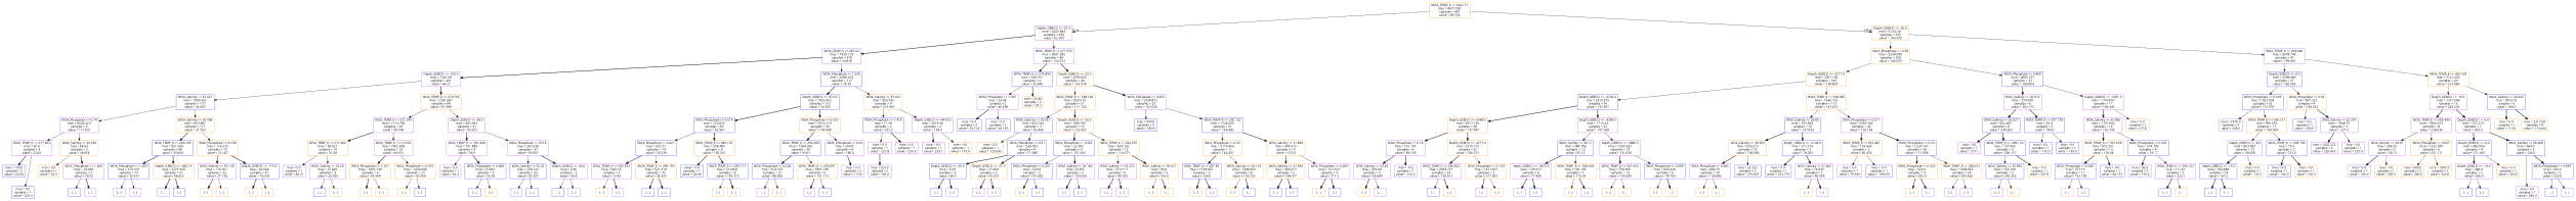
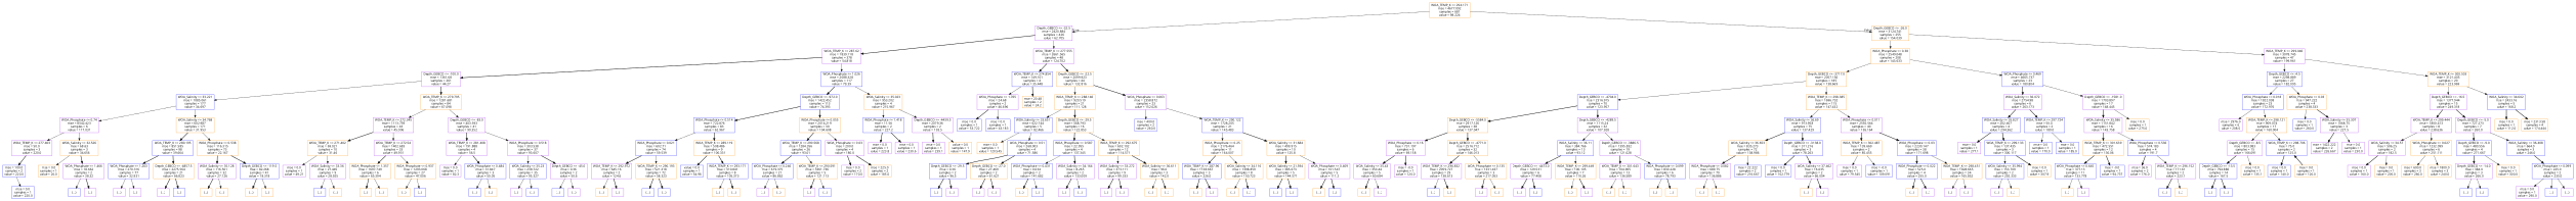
  digraph {
    fontname="Open Sans"
    node [color=darkorange fontname="Open Sans" shape=box]
    edge [fontname="Open Sans" style=solid]
    n1 [label="WOA_TEMP_K <= 294.171\nmse = 4677.092\nsamples = 681\nvalue = 98.224"]
    n2 [color=purple label="Depth_GEBCO <= -32.5\nmse = 2420.884\nsamples = 426\nvalue = 62.705"]
    n3 [label="Depth_GEBCO <= -26.0\nmse = 3124.741\nsamples = 255\nvalue = 154.039"]
    n4 [color=purple label="WOA_TEMP_K <= 287.62\nmse = 1839.118\nsamples = 378\nvalue = 54.818"]
    n5 [color=purple label="WOA_TEMP_K <= 277.555\nmse = 2661.565\nsamples = 48\nvalue = 124.702"]
    n6 [label="WOA_Phosphate <= 0.38\nmse = 2549.048\nsamples = 208\nvalue = 143.633"]
    n7 [color=purple label="WOA_TEMP_K <= 299.046\nmse = 3078.745\nsamples = 47\nvalue = 199.961"]
    n8 [color=purple label="Depth_GEBCO <= -100.0\nmse = 1361.68\nsamples = 261\nvalue = 44.27"]
    n9 [color=blue label="WOA_Phosphate <= 1.026\nmse = 2088.328\nsamples = 117\nvalue = 79.39"]
    n10 [color=blue label="WOA_TEMP_K <= 274.854\nmse = 149.101\nsamples = 4\nvalue = 35.448"]
    n11 [label="Depth_GEBCO <= -22.5\nmse = 2099.923\nsamples = 44\nvalue = 132.816"]
    n12 [color=blue label="WOA_Salinity <= 33.221\nmse = 1085.061\nsamples = 177\nvalue = 34.697"]
    n13 [label="WOA_TEMP_K <= 279.795\nmse = 1281.681\nsamples = 84\nvalue = 67.098"]
    n14 [color=blue label="Depth_GEBCO <= -972.0\nmse = 1422.452\nsamples = 113\nvalue = 74.393"]
    n15 [label="WOA_Salinity <= 35.023\nmse = 953.202\nsamples = 4\nvalue = 215.967"]
    n16 [color=purple label="WOA_Phosphate <= 0.74\nmse = 8542.423\nsamples = 6\nvalue = 117.031"]
    n17 [label="WOA_Salinity <= 34.768\nmse = 602.987\nsamples = 171\nvalue = 31.953"]
    n18 [color=purple label="WOA_TEMP_K <= 272.345\nmse = 1113.759\nsamples = 43\nvalue = 45.006"]
    n19 [color=purple label="Depth_GEBCO <= -83.0\nmse = 403.933\nsamples = 41\nvalue = 90.352"]
    n20 [color=purple label="WOA_TEMP_K <= 277.403\nmse = 50.0\nsamples = 3\nvalue = 220.0"]
    n21 [label="WOA_Salinity <= 32.526\nmse = 68.63\nsamples = 3\nvalue = 34.656"]
    n22 [color=blue label="WOA_TEMP_K <= 280.195\nmse = 851.585\nsamples = 98\nvalue = 39.664"]
    n23 [label="WOA_Phosphate <= 0.538\nmse = 116.315\nsamples = 73\nvalue = 22.167"]
    n24 [color=blue label="mse = 100.0\nsamples = 2\nvalue = 220.0"]
    n25 [color=blue label="mse = 0.0\nsamples = 1\nvalue = 220.0"]
    n26 [label="mse = 0.0\nsamples = 1\nvalue = 20.0"]
    n27 [color=purple label="WOA_Phosphate <= 1.466\nmse = 18.662\nsamples = 2\nvalue = 38.32"]
    n28 [color=blue label="(...)"]
    n29 [color=purple label="(...)"]
    n30 [color=blue label="WOA_Phosphate <= 1.263\nmse = 270.316\nsamples = 77\nvalue = 32.931"]
    n31 [label="Depth_GEBCO <= -4857.5\nmse = 2275.564\nsamples = 21\nvalue = 66.823"]
    n32 [color=purple label="WOA_Salinity <= 35.128\nmse = 116.501\nsamples = 32\nvalue = 27.126"]
    n33 [color=blue label="Depth_GEBCO <= -119.5\nmse = 82.268\nsamples = 41\nvalue = 18.318"]
    n34 [color=purple label="(...)"]
    n35 [color=purple label="(...)"]
    n36 [color=purple label="(...)"]
    n37 [color=blue label="(...)"]
    n38 [label="(...)"]
    n39 [label="(...)"]
    n40 [label="(...)"]
    n41 [label="(...)"]
    n42 [label="WOA_TEMP_K <= 271.402\nmse = 69.021\nsamples = 10\nvalue = 31.46"]
    n43 [color=purple label="WOA_TEMP_K <= 272.54\nmse = 1402.683\nsamples = 33\nvalue = 49.931"]
    n44 [color=purple label="WOA_TEMP_K <= 281.408\nmse = 191.888\nsamples = 4\nvalue = 56.5"]
    n45 [color=purple label="WOA_Phosphate <= 0.518\nmse = 303.538\nsamples = 37\nvalue = 93.607"]
    n46 [color=purple label="mse = 0.0\nsamples = 1\nvalue = 49.21"]
    n47 [color=purple label="WOA_Salinity <= 33.36\nmse = 27.445\nsamples = 9\nvalue = 28.925"]
    n48 [label="WOA_Phosphate <= 1.357\nmse = 1697.749\nsamples = 6\nvalue = 65.394"]
    n49 [label="WOA_Phosphate <= 0.937\nmse = 1293.068\nsamples = 27\nvalue = 47.006"]
    n50 [color=blue label="(...)"]
    n51 [label="(...)"]
    n52 [label="(...)"]
    n53 [label="(...)"]
    n54 [label="(...)"]
    n55 [color=blue label="(...)"]
    n56 [color=purple label="mse = 0.0\nsamples = 1\nvalue = 82.3"]
    n57 [color=blue label="WOA_Phosphate <= 0.484\nmse = 31.847\nsamples = 3\nvalue = 50.05"]
    n58 [color=blue label="WOA_Salinity <= 35.23\nmse = 238.722\nsamples = 35\nvalue = 95.327"]
    n59 [color=purple label="Depth_GEBCO <= -45.0\nmse = 0.36\nsamples = 2\nvalue = 50.6"]
    n60 [color=blue label="(...)"]
    n61 [label="(...)"]
    n62 [color=purple label="(...)"]
    n63 [color=blue label="(...)"]
    n64 [color=blue label="(...)"]
    n65 [color=purple label="(...)"]
    n66 [color=blue label="WOA_Phosphate <= 0.514\nmse = 722.876\nsamples = 83\nvalue = 62.967"]
    n67 [label="WOA_Phosphate <= 0.055\nmse = 2014.219\nsamples = 30\nvalue = 104.608"]
    n68 [color=blue label="WOA_Phosphate <= 1.418\nmse = 11.56\nsamples = 2\nvalue = 227.2"]
    n69 [color=purple label="Depth_GEBCO <= -4439.5\nmse = 2079.36\nsamples = 2\nvalue = 193.5"]
    n70 [color=blue label="WOA_Phosphate <= 0.021\nmse = 602.71\nsamples = 74\nvalue = 59.539"]
    n71 [label="WOA_TEMP_K <= 289.119\nmse = 508.486\nsamples = 9\nvalue = 100.331"]
    n72 [color=purple label="WOA_Phosphate <= 0.03\nmse = 200.0\nsamples = 4\nvalue = 180.0"]
    n73 [color=blue label="WOA_TEMP_K <= 290.568\nmse = 1284.356\nsamples = 26\nvalue = 93.01"]
    n74 [color=purple label="WOA_TEMP_K <= 292.972\nmse = 645.16\nsamples = 2\nvalue = 124.6"]
    n75 [label="WOA_TEMP_K <= 290.193\nmse = 521.318\nsamples = 72\nvalue = 58.323"]
    n76 [color=blue label="value = 0.0\nsamples = 1\nvalue = 54.96"]
    n77 [color=blue label="WOA_TEMP_K <= 293.171\nmse = 310.841\nsamples = 8\nvalue = 105.373"]
    n78 [label="(...)"]
    n79 [color=purple label="(...)"]
    n80 [color=blue label="(...)"]
    n81 [color=blue label="(...)"]
    n82 [label="(...)"]
    n83 [label="(...)"]
-   n84 [color=purple label="mse = 225.0\nsamples = 2\nvalue = 185.0"]
+   n84 [label="mse = 225.0\nsamples = 2\nvalue = 185.0"]
    n85 [color=purple label="mse = 0.0\nsamples = 2\nvalue = 170.0"]
    n86 [color=blue label="WOA_Phosphate <= 0.246\nmse = 619.375\nsamples = 21\nvalue = 86.862"]
    n87 [label="WOA_TEMP_K <= 290.591\nmse = 3361.736\nsamples = 5\nvalue = 121.113"]
    n88 [color=purple label="(...)"]
    n89 [label="(...)"]
    n90 [color=purple label="(...)"]
    n91 [color=blue label="(...)"]
    n92 [color=purple label="mse = 0.0\nsamples = 1\nvalue = 223.8"]
    n93 [color=purple label="mse = 0.0\nsamples = 1\nvalue = 230.6"]
    n94 [color=purple label="mse = 0.0\nsamples = 1\nvalue = 239.1"]
-   n95 [label="mse = 0.0\nsamples = 1\nvalue = 147.9"]
+   n95 [label="value = 0.0\nsamples = 1\nvalue = 147.9"]
    n96 [color=purple label="WOA_Phosphate <= 1.765\nmse = 24.68\nsamples = 2\nvalue = 46.696"]
    n97 [label="mse = 20.48\nsamples = 2\nvalue = 24.2"]
    n98 [label="WOA_TEMP_K <= 288.146\nmse = 920.519\nsamples = 21\nvalue = 111.128"]
    n99 [color=purple label="WOA_Phosphate <= 0.063\nmse = 2358.872\nsamples = 23\nvalue = 152.026"]
    n100 [color=blue label="mse = 0.0\nsamples = 1\nvalue = 53.722"]
    n101 [color=blue label="mse = 0.0\nsamples = 1\nvalue = 43.183"]
    n102 [color=blue label="WOA_Salinity <= 33.651\nmse = 622.744\nsamples = 5\nvalue = 82.466"]
    n103 [label="Depth_GEBCO <= -29.5\nmse = 568.793\nsamples = 16\nvalue = 122.853"]
    n104 [color=blue label="mse = 400.0\nsamples = 2\nvalue = 260.0"]
    n105 [color=blue label="WOA_TEMP_K <= 290.122\nmse = 1728.205\nsamples = 21\nvalue = 145.483"]
    n106 [label="mse = 0.0\nsamples = 1\nvalue = 120.545"]
    n107 [color=blue label="WOA_Phosphate <= 0.51\nmse = 268.003\nsamples = 4\nvalue = 71.586"]
    n108 [color=blue label="WOA_Phosphate <= 0.587\nmse = 22.955\nsamples = 4\nvalue = 137.345"]
    n109 [label="WOA_TEMP_K <= 292.675\nmse = 692.102\nsamples = 12\nvalue = 114.571"]
    n110 [color=blue label="Depth_GEBCO <= -29.5\nmse = 0.36\nsamples = 2\nvalue = 96.5"]
    n111 [label="Depth_GEBCO <= -27.0\nmse = 27.469\nsamples = 2\nvalue = 61.621"]
    n112 [color=blue label="(...)"]
    n113 [color=purple label="(...)"]
    n114 [color=purple label="(...)"]
    n115 [color=purple label="(...)"]
    n116 [color=blue label="WOA_Phosphate <= 0.431\nmse = 0.034\nsamples = 2\nvalue = 141.682"]
    n117 [color=purple label="WOA_Salinity <= 34.164\nmse = 8.265\nsamples = 2\nvalue = 133.009"]
    n118 [color=purple label="WOA_Salinity <= 33.272\nmse = 373.111\nsamples = 9\nvalue = 99.333"]
    n119 [label="WOA_Salinity <= 36.611\nmse = 96.0\nsamples = 3\nvalue = 142.0"]
    n120 [label="(...)"]
    n121 [color=blue label="(...)"]
    n122 [color=purple label="(...)"]
    n123 [color=blue label="(...)"]
    n124 [color=purple label="(...)"]
    n125 [color=purple label="(...)"]
    n126 [label="(...)"]
    n127 [label="(...)"]
    n128 [label="WOA_Phosphate <= 0.25\nmse = 2176.464\nsamples = 11\nvalue = 164.007"]
    n129 [label="WOA_Salinity <= 31.684\nmse = 499.915\nsamples = 10\nvalue = 125.8"]
    n130 [color=blue label="WOA_TEMP_K <= 287.96\nmse = 1138.667\nsamples = 3\nvalue = 226.0"]
    n131 [label="WOA_Salinity <= 34.116\nmse = 1398.859\nsamples = 8\nvalue = 150.723"]
    n132 [label="WOA_Salinity <= 21.594\nmse = 385.673\nsamples = 5\nvalue = 144.571"]
    n133 [color=purple label="WOA_Phosphate <= 0.409\nmse = 101.547\nsamples = 5\nvalue = 111.2"]
    n134 [label="(...)"]
    n135 [color=purple label="(...)"]
    n136 [label="(...)"]
    n137 [color=blue label="(...)"]
    n138 [color=blue label="(...)"]
    n139 [color=blue label="(...)"]
    n140 [label="(...)"]
    n141 [color=blue label="(...)"]
    n142 [label="Depth_GEBCO <= -3717.0\nmse = 2057.156\nsamples = 185\nvalue = 138.669"]
    n143 [color=blue label="WOA_Phosphate <= 0.469\nmse = 4665.737\nsamples = 23\nvalue = 180.804"]
    n144 [color=blue label="Depth_GEBCO <= -4.5\nmse = 2298.889\nsamples = 27\nvalue = 182.095"]
    n145 [label="WOA_TEMP_K <= 300.503\nmse = 3121.405\nsamples = 20\nvalue = 223.969"]
    n146 [color=blue label="Depth_GEBCO <= -4704.0\nmse = 2316.915\nsamples = 70\nvalue = 123.957"]
    n147 [label="WOA_TEMP_K <= 298.385\nmse = 1696.732\nsamples = 115\nvalue = 147.432"]
    n148 [color=purple label="WOA_Salinity <= 36.072\nmse = 2754.98\nsamples = 6\nvalue = 263.173"]
    n149 [color=purple label="Depth_GEBCO <= -1581.0\nmse = 1703.897\nsamples = 17\nvalue = 148.445"]
    n150 [label="Depth_GEBCO <= -5584.0\nmse = 2917.126\nsamples = 38\nvalue = 137.047"]
    n151 [color=purple label="Depth_GEBCO <= -4289.5\nmse = 1115.24\nsamples = 32\nvalue = 107.928"]
    n152 [color=blue label="WOA_Salinity <= 36.69\nmse = 913.958\nsamples = 75\nvalue = 137.429"]
    n153 [color=purple label="WOA_Phosphate <= 0.011\nmse = 2592.564\nsamples = 40\nvalue = 165.164"]
    n154 [color=purple label="WOA_Phosphate <= 0.16\nmse = 731.197\nsamples = 6\nvalue = 69.158"]
    n155 [label="Depth_GEBCO <= -4771.0\nmse = 2516.712\nsamples = 32\nvalue = 146.013"]
    n156 [color=blue label="WOA_Salinity <= 36.11\nmse = 384.766\nsamples = 13\nvalue = 93.12"]
    n157 [color=purple label="Depth_GEBCO <= -3886.5\nmse = 1395.832\nsamples = 19\nvalue = 121.028"]
    n158 [color=purple label="WOA_Salinity <= 35.43\nmse = 350.44\nsamples = 5\nvalue = 60.684"]
    n159 [color=purple label="mse = -0.0\nsamples = 1\nvalue = 120.0"]
    n160 [color=purple label="WOA_TEMP_K <= 296.832\nmse = 2059.727\nsamples = 29\nvalue = 138.613"]
    n161 [label="WOA_Phosphate <= 0.135\nmse = 1331.437\nsamples = 3\nvalue = 217.053"]
    n162 [label="(...)"]
    n163 [color=purple label="(...)"]
    n164 [color=blue label="(...)"]
    n165 [label="(...)"]
    n166 [color=purple label="(...)"]
    n167 [label="(...)"]
    n168 [color=purple label="Depth_GEBCO <= -4473.0\nmse = 129.531\nsamples = 6\nvalue = 77.408"]
    n169 [label="WOA_TEMP_K <= 299.449\nmse = 100.105\nsamples = 7\nvalue = 110.26"]
    n170 [color=purple label="WOA_TEMP_K <= 301.643\nmse = 704.905\nsamples = 13\nvalue = 136.589"]
    n171 [color=blue label="WOA_Phosphate <= 0.099\nmse = 830.228\nsamples = 6\nvalue = 78.793"]
    n172 [color=purple label="(...)"]
    n173 [color=blue label="(...)"]
    n174 [label="(...)"]
    n175 [color=purple label="(...)"]
    n176 [label="(...)"]
    n177 [label="(...)"]
    n178 [label="(...)"]
    n179 [label="(...)"]
    n180 [label="WOA_Salinity <= 36.653\nmse = 835.273\nsamples = 72\nvalue = 138.986"]
    n181 [color=blue label="Depth_GEBCO <= -3138.0\nmse = 311.216\nsamples = 3\nvalue = 78.263"]
    n182 [label="WOA_TEMP_K <= 302.487\nmse = 139.669\nsamples = 2\nvalue = 85.455"]
    n183 [color=blue label="WOA_Phosphate <= 0.03\nmse = 2230.147\nsamples = 38\nvalue = 171.698"]
    n184 [color=purple label="WOA_Phosphate <= 0.082\nmse = 689.75\nsamples = 70\nvalue = 136.886"]
    n185 [color=blue label="mse = 22.222\nsamples = 2\nvalue = 216.667"]
    n186 [color=blue label="mse = 0.0\nsamples = 1\nvalue = 102.779"]
    n187 [color=purple label="WOA_Salinity <= 37.462\nmse = 16.035\nsamples = 2\nvalue = 66.004"]
    n188 [label="(...)"]
    n189 [label="(...)"]
    n190 [label="(...)"]
    n191 [color=purple label="(...)"]
    n192 [color=purple label="mse = 0.0\nsamples = 1\nvalue = 79.545"]
    n193 [color=blue label="mse = -0.0\nsamples = 1\nvalue = 109.091"]
-   n194 [label="WOA_Phosphate <= 0.022\nmse = 525.0\nsamples = 4\nvalue = 255.0"]
+   n194 [color=blue label="WOA_Phosphate <= 0.022\nmse = 525.0\nsamples = 4\nvalue = 255.0"]
    n195 [label="WOA_TEMP_K <= 298.451\nmse = 1828.665\nsamples = 34\nvalue = 165.852"]
    n196 [label="(...)"]
    n197 [color=purple label="(...)"]
    n198 [color=purple label="(...)"]
    n199 [color=purple label="(...)"]
    n200 [color=blue label="WOA_Salinity <= 35.827\nmse = 202.407\nsamples = 4\nvalue = 294.362"]
    n201 [color=blue label="WOA_TEMP_K <= 297.724\nmse = 50.0\nsamples = 2\nvalue = 180.0"]
    n202 [color=purple label="WOA_Salinity <= 35.586\nmse = 1151.842\nsamples = 16\nvalue = 143.758"]
    n203 [label="mse = 0.0\nsamples = 1\nvalue = 275.0"]
    n204 [color=purple label="mse = 0.0\nsamples = 1\nvalue = 277.1"]
    n205 [color=blue label="WOA_TEMP_K <= 299.133\nmse = 137.435\nsamples = 3\nvalue = 300.117"]
    n206 [color=blue label="mse = 0.0\nsamples = 1\nvalue = 170.0"]
    n207 [color=blue label="mse = 0.0\nsamples = 1\nvalue = 185.0"]
    n208 [color=blue label="WOA_Salinity <= 35.994\nmse = 153.709\nsamples = 2\nvalue = 292.333"]
    n209 [label="mse = 0.0\nsamples = 1\nvalue = 307.9"]
    n210 [color=purple label="(...)"]
    n211 [label="(...)"]
    n212 [label="WOA_TEMP_K <= 301.639\nmse = 472.551\nsamples = 12\nvalue = 130.06"]
    n213 [color=blue label="WOA_Phosphate <= 0.536\nmse = 574.183\nsamples = 4\nvalue = 191.7"]
    n214 [color=blue label="WOA_Phosphate <= 0.645\nmse = 377.13\nsamples = 11\nvalue = 133.778"]
    n215 [color=blue label="mse = -0.0\nsamples = 1\nvalue = 94.737"]
    n216 [color=purple label="mse = 36.0\nsamples = 2\nvalue = 176.0"]
    n217 [color=purple label="WOA_TEMP_K <= 296.152\nmse = 171.61\nsamples = 2\nvalue = 223.1"]
    n218 [label="(...)"]
    n219 [color=purple label="(...)"]
    n220 [color=blue label="(...)"]
    n221 [label="(...)"]
    n222 [color=blue label="WOA_Phosphate <= 0.018\nmse = 1922.038\nsamples = 23\nvalue = 172.976"]
    n223 [label="WOA_Phosphate <= 0.03\nmse = 947.222\nsamples = 4\nvalue = 238.333"]
    n224 [color=purple label="Depth_GEBCO <= -16.5\nmse = 1377.944\nsamples = 15\nvalue = 249.318"]
    n225 [color=blue label="WOA_Salinity <= 34.602\nmse = 2433.16\nsamples = 5\nvalue = 168.2"]
    n226 [color=purple label="mse = 2976.0\nsamples = 6\nvalue = 208.0"]
    n227 [label="WOA_TEMP_K <= 298.121\nmse = 909.074\nsamples = 17\nvalue = 160.004"]
    n228 [color=blue label="mse = 0.0\nsamples = 1\nvalue = 260.0"]
    n229 [color=purple label="WOA_Salinity <= 35.307\nmse = 1068.75\nsamples = 3\nvalue = 227.5"]
    n230 [color=purple label="Depth_GEBCO <= -8.5\nmse = 803.983\nsamples = 15\nvalue = 166.091"]
    n231 [color=blue label="WOA_TEMP_K <= 298.706\nmse = 75.0\nsamples = 2\nvalue = 125.0"]
    n232 [color=blue label="Depth_GEBCO <= -13.5\nmse = 794.886\nsamples = 14\nvalue = 167.5"]
    n233 [label="mse = 0.0\nsamples = 1\nvalue = 135.1"]
    n234 [color=blue label="mse = 0.0\nsamples = 1\nvalue = 140.0"]
    n235 [label="mse = 0.0\nsamples = 1\nvalue = 120.0"]
    n236 [color=blue label="(...)"]
    n237 [color=blue label="(...)"]
    n238 [color=purple label="mse = 1422.222\nsamples = 2\nvalue = 226.667"]
    n239 [color=purple label="mse = 0.0\nsamples = 1\nvalue = 230.0"]
    n240 [color=purple label="WOA_TEMP_K <= 299.444\nmse = 1800.413\nsamples = 8\nvalue = 238.636"]
    n241 [color=purple label="Depth_GEBCO <= -5.0\nmse = 727.273\nsamples = 7\nvalue = 260.0"]
    n242 [label="mse = 0.0\nsamples = 1\nvalue = 112.0"]
    n243 [label="mse = 2313.58\nsamples = 4\nvalue = 174.444"]
    n244 [color=purple label="WOA_Salinity <= 34.57\nmse = 506.25\nsamples = 2\nvalue = 182.5"]
    n245 [label="WOA_Phosphate <= 0.027\nmse = 1232.099\nsamples = 6\nvalue = 251.111"]
    n246 [color=blue label="Depth_GEBCO <= -9.0\nmse = 480.556\nsamples = 4\nvalue = 271.667"]
    n247 [color=blue label="WOA_Salinity <= 36.408\nmse = 664.0\nsamples = 3\nvalue = 246.0"]
    n248 [color=purple label="mse = 0.0\nsamples = 1\nvalue = 160.0"]
    n249 [label="mse = 0.0\nsamples = 1\nvalue = 205.0"]
    n250 [label="mse = 600.0\nsamples = 3\nvalue = 260.0"]
    n251 [label="mse = 1800.0\nsamples = 3\nvalue = 240.0"]
    n252 [color=purple label="Depth_GEBCO <= -14.0\nmse = 384.0\nsamples = 3\nvalue = 266.0"]
    n253 [label="mse = 0.0\nsamples = 1\nvalue = 300.0"]
    n254 [color=blue label="WOA_Phosphate <= 0.099\nmse = 225.0\nsamples = 2\nvalue = 235.0"]
    n255 [color=purple label="mse = 0.0\nsamples = 1\nvalue = 290.0"]
    n256 [color=blue label="(...)"]
    n257 [color=blue label="(...)"]
    n258 [color=blue label="(...)"]
    n259 [color=purple label="(...)"]
    n1 -> n2 [headlabel=True labelangle=45 labeldistance=2.5]
    n1 -> n3 [headlabel=False labelangle=-45 labeldistance=2.5]
    n2 -> n4 [style=bold]
    n2 -> n5
    n3 -> n6
    n3 -> n7
    n4 -> n8 [style=bold]
    n4 -> n9
    n5 -> n10 [style=bold]
    n5 -> n11 [style=bold]
    n6 -> n142
    n6 -> n143
    n7 -> n144
    n7 -> n145
    n8 -> n12
    n8 -> n13 [style=bold]
    n9 -> n14 [style=bold]
    n9 -> n15
    n10 -> n96
    n10 -> n97 [style=bold]
    n11 -> n98
    n11 -> n99 [style=bold]
    n12 -> n16
    n12 -> n17
    n13 -> n18
    n13 -> n19
    n14 -> n66 [style=bold]
    n14 -> n67 [style=bold]
    n15 -> n68
    n15 -> n69
    n16 -> n20
    n16 -> n21
    n17 -> n22 [style=bold]
    n17 -> n23
    n18 -> n42 [style=bold]
    n18 -> n43
    n19 -> n44 [style=bold]
    n19 -> n45
    n20 -> n24 [style=bold]
-   n20 -> n25
+   n24 -> n25
    n21 -> n26
    n21 -> n27 [style=bold]
    n22 -> n30 [style=bold]
    n22 -> n31 [style=bold]
    n23 -> n32 [style=bold]
    n23 -> n33 [style=bold]
    n27 -> n28
    n27 -> n29 [style=bold]
    n30 -> n34
    n30 -> n35
    n31 -> n36 [style=bold]
    n31 -> n37 [style=bold]
    n32 -> n38 [style=bold]
    n32 -> n39
    n33 -> n40 [style=bold]
    n33 -> n41
    n42 -> n46
    n42 -> n47
    n43 -> n48 [style=bold]
    n43 -> n49
    n44 -> n56
    n44 -> n57 [style=bold]
    n45 -> n58
    n45 -> n59 [style=bold]
    n47 -> n50
    n47 -> n51
    n48 -> n52 [style=bold]
    n48 -> n53
    n49 -> n54
    n49 -> n55
    n57 -> n60
    n57 -> n61
    n58 -> n62
    n58 -> n63
    n59 -> n64
    n59 -> n65
    n66 -> n70
    n66 -> n71 [style=bold]
    n67 -> n72
    n67 -> n73 [style=bold]
-   n68 -> n92
+   n68 -> n92 [style=bold]
    n68 -> n93 [style=bold]
    n69 -> n94 [style=bold]
    n69 -> n95
    n70 -> n74 [style=bold]
    n70 -> n75
    n71 -> n76 [style=bold]
    n71 -> n77 [style=bold]
-   n92 -> n84 [style=bold]
+   n72 -> n84 [style=bold]
    n72 -> n85 [style=bold]
    n73 -> n86 [style=bold]
    n73 -> n87
    n74 -> n78
    n74 -> n79 [style=bold]
    n75 -> n80 [style=bold]
    n75 -> n81 [style=bold]
    n77 -> n82
    n77 -> n83 [style=bold]
    n86 -> n88
    n86 -> n89
    n87 -> n90 [style=bold]
    n87 -> n91
    n96 -> n100 [style=bold]
    n96 -> n101
    n98 -> n102
    n98 -> n103 [style=bold]
    n99 -> n104
    n99 -> n105
    n102 -> n106
    n102 -> n107
    n103 -> n108 [style=bold]
    n103 -> n109
    n105 -> n128
    n105 -> n129 [style=bold]
    n107 -> n110 [style=bold]
    n107 -> n111 [style=bold]
    n108 -> n116
    n108 -> n117 [style=bold]
    n109 -> n118
    n109 -> n119 [style=bold]
    n110 -> n112 [style=bold]
    n110 -> n113 [style=bold]
    n111 -> n114 [style=bold]
    n111 -> n115 [style=bold]
    n116 -> n120 [style=bold]
    n116 -> n121
    n117 -> n122 [style=bold]
    n117 -> n123
    n118 -> n124 [style=bold]
    n118 -> n125 [style=bold]
    n119 -> n126
    n119 -> n127 [style=bold]
    n128 -> n130 [style=bold]
    n128 -> n131
    n129 -> n132 [style=bold]
    n129 -> n133
    n130 -> n134 [style=bold]
    n130 -> n135 [style=bold]
    n131 -> n136
    n131 -> n137 [style=bold]
    n132 -> n138 [style=bold]
    n132 -> n139 [style=bold]
    n133 -> n140 [style=bold]
    n133 -> n141 [style=bold]
    n142 -> n146
    n142 -> n147
    n143 -> n148 [style=bold]
    n143 -> n149
    n144 -> n222
    n144 -> n223
    n145 -> n224
    n145 -> n225
    n146 -> n150 [style=bold]
    n146 -> n151 [style=bold]
    n147 -> n152
    n147 -> n153
    n148 -> n200 [style=bold]
    n148 -> n201 [style=bold]
    n149 -> n202 [style=bold]
    n149 -> n203
    n150 -> n154 [style=bold]
    n150 -> n155 [style=bold]
    n151 -> n156
    n151 -> n157
    n152 -> n180 [style=bold]
    n152 -> n181 [style=bold]
    n153 -> n182 [style=bold]
    n153 -> n183 [style=bold]
    n154 -> n158 [style=bold]
    n154 -> n159 [style=bold]
    n155 -> n160 [style=bold]
    n155 -> n161
    n156 -> n168 [style=bold]
    n156 -> n169
    n157 -> n170 [style=bold]
    n157 -> n171
    n158 -> n162 [style=bold]
    n158 -> n163
    n160 -> n164
    n160 -> n165 [style=bold]
    n161 -> n166 [style=bold]
    n161 -> n167
    n168 -> n172 [style=bold]
    n168 -> n173 [style=bold]
    n169 -> n174
    n169 -> n175 [style=bold]
    n170 -> n176
    n170 -> n177
    n171 -> n178
    n171 -> n179 [style=bold]
    n180 -> n184 [style=bold]
    n180 -> n185
    n181 -> n186 [style=bold]
    n181 -> n187 [style=bold]
    n182 -> n192
    n182 -> n193
    n183 -> n194 [style=bold]
    n183 -> n195
    n184 -> n188
    n184 -> n189
    n187 -> n190
    n187 -> n191 [style=bold]
    n194 -> n196 [style=bold]
    n194 -> n197 [style=bold]
    n195 -> n198
    n195 -> n199
    n200 -> n204 [style=bold]
    n200 -> n205 [style=bold]
    n201 -> n206
    n201 -> n207
    n202 -> n212 [style=bold]
    n202 -> n213
    n205 -> n208
    n205 -> n209 [style=bold]
    n208 -> n210
    n208 -> n211
    n212 -> n214 [style=bold]
    n212 -> n215 [style=bold]
    n213 -> n216 [style=bold]
    n213 -> n217
    n214 -> n218
    n214 -> n219
    n217 -> n220 [style=bold]
    n217 -> n221
    n222 -> n226
    n222 -> n227
    n223 -> n228
    n223 -> n229 [style=bold]
    n224 -> n240 [style=bold]
    n224 -> n241 [style=bold]
    n225 -> n242 [style=bold]
    n225 -> n243 [style=bold]
    n227 -> n230
    n227 -> n231
    n229 -> n238 [style=bold]
    n229 -> n239
    n230 -> n232 [style=bold]
    n230 -> n233
    n231 -> n234 [style=bold]
-   n231 -> n235 [style=bold]
+   n235 -> n231 [style=bold]
    n232 -> n236 [style=bold]
    n232 -> n237 [style=bold]
    n240 -> n244
    n240 -> n245
    n241 -> n246 [style=bold]
-   n241 -> n247 [style=bold]
+   n241 -> n247
    n244 -> n248 [style=bold]
    n244 -> n249
    n245 -> n250
    n245 -> n251
    n246 -> n252 [style=bold]
    n246 -> n253
    n247 -> n254 [style=bold]
-   n247 -> n255
+   n254 -> n255
    n252 -> n256
    n252 -> n257
    n254 -> n258
    n254 -> n259
  }
